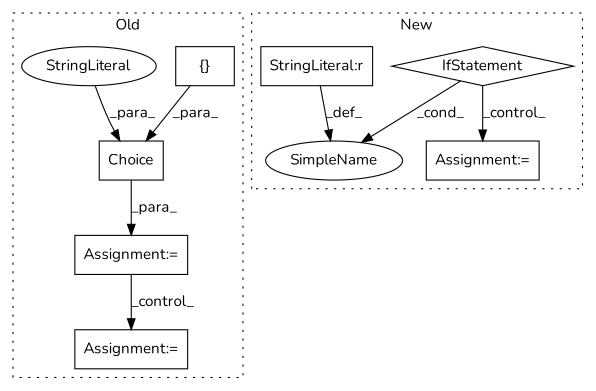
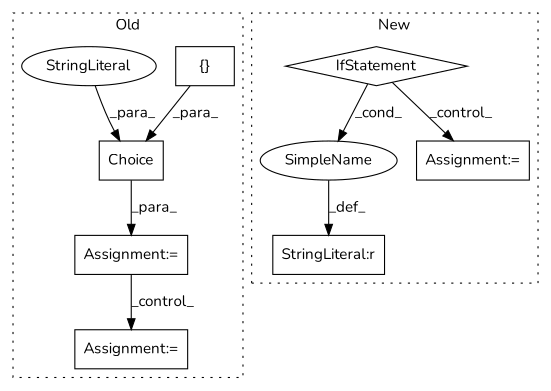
  digraph {
    fontname=Nunito
    node [a=7 fontname=Nunito l=1 shape=box]
    edge [fontname=Nunito]
    n1 [a=32 l="7,1" label=Choice s="4494,4532"]
    n2 [a=4 l="1,1" label="{}" s="4523,4529"]
    n3 [a=45 l=12 label=StringLiteral s=4501 shape=ellipse]
    n4 [l="53,2" label="Assignment:=" s="4424,4534"]
    n5 [label="Assignment:=" s=4555]
    n6 [a=25 l="4,2" label=IfStatement s="5014,5042" shape=diamond]
    n7 [a=42 label=SimpleName shape=ellipse l=""]
    n8 [label="Assignment:=" s=5063]
    n9 [a=27 l=4 label="StringLiteral:r" s=5028]
    subgraph cluster_1 {
      label=Old
      style=dotted
      n1
      n2
      n3
      n4
      n5
    }
    subgraph cluster_2 {
      label=New
      style=dotted
      n6
      n7
      n8
      n9
    }
    n1 -> n4 [label=_para_]
    n2 -> n1 [label=_para_]
    n3 -> n1 [label=_para_]
    n4 -> n5 [label=_control_]
    n6 -> n7 [label=_cond_]
    n6 -> n8 [label=_control_]
-   n9 -> n7 [label=_def_]
+   n7 -> n9 [label=_def_]
  }
